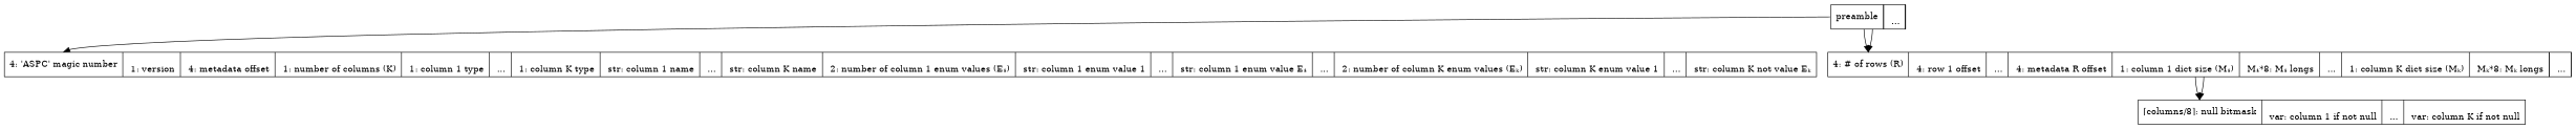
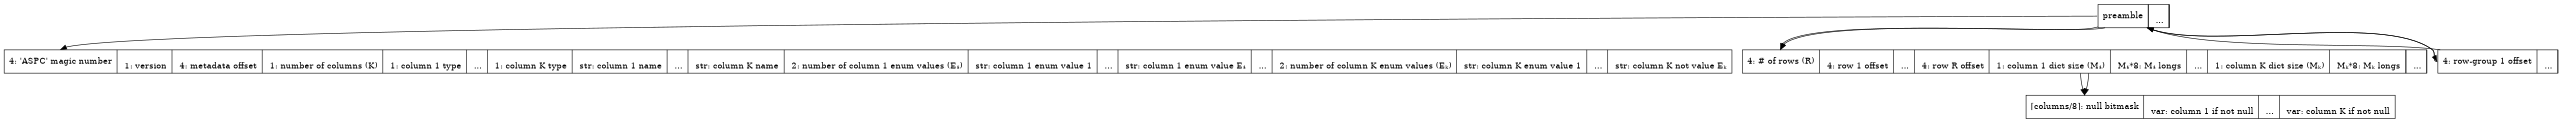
  digraph {
    rankdir=TB
    node [shape=record]
    edge [headport=start tailport=rowgroup1]
    n1 [label="<preamble>preamble |\n  <rowgroup1> row-group 1 |\n  ... |\n  <rowgroupN> row-group N |\n  <metadata> metadata"]
    n2 [label="<start>4: 'ASPC' magic number |\n  1: version |\n  4: metadata offset |\n  1: number of columns (K) |\n  1: column 1 type |\n  ... |\n  1: column K type |\n  str: column 1 name |\n  ... |\n  str: column K name |\n  2: number of column 1 enum values (E₁) |\n  str: column 1 enum value 1 |\n  ... |\n  str: column 1 enum value E₁ |\n  ... |\n  2: number of column K enum values (Eₖ) |\n  str: column K enum value 1 |\n  ... |\n  str: column K not value Eₖ"]
-   n3 [label="<start>4: # of rows (R) |\n  4: row 1 offset |\n  ... |\n  4: metadata R offset |\n  1: column 1 dict size (M₁) |\n  M₁*8: M₁ longs |\n  ... |\n  1: column K dict size (Mₖ) |\n  Mₖ*8: Mₖ longs |\n  <row1>var: row 1 |\n  ... |\n  <rowR>var: row R"]
+   n3 [label="<start>4: # of rows (R) |\n  4: row 1 offset |\n  ... |\n  4: row R offset |\n  1: column 1 dict size (M₁) |\n  M₁*8: M₁ longs |\n  ... |\n  1: column K dict size (Mₖ) |\n  Mₖ*8: Mₖ longs |\n  <row1>var: row 1 |\n  ... |\n  <rowR>var: row R"]
+   n4 [label="<rowgroup1>4: row-group 1 offset |\n  ... |\n  <rowgroupN>4: row-group N offset"]
    n5 [label="<start> ⌈columns/8⌉: null bitmask |\n  var: column 1 if not null |\n  ... |\n  var: column K if not null"]
    n1 -> n2 [tailport=preamble]
    n1 -> n3
    n1 -> n3 [tailport=rowgroupN]
+   n1 -> n4 [headport=rowgroup1 tailport=metadata]
    n3 -> n5 [tailport=row1]
    n3 -> n5 [tailport=rowR]
+   n4 -> n1 [headport=rowgroup1]
+   n4 -> n1 [headport=rowgroupN tailport=rowgroupN]
  }
